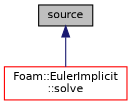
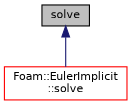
  digraph {
    rankdir=TB
    node [fontname=Helvetica fontsize=10 shape=record]
-   n1 [color=black fillcolor=grey75 fontcolor=black height=0.2 label=source style=filled width=0.4]
+   n1 [color=black fillcolor=grey75 fontcolor=black height=0.2 label=solve style=filled width=0.4]
    n2 [color=red height=0.2 label="Foam::EulerImplicit\l::solve" width=0.4]
    n1 -> n2 [color=midnightblue dir=back fontname=Helvetica fontsize=10 labelfontname=Helvetica labelfontsize=10 style=solid]
  }
